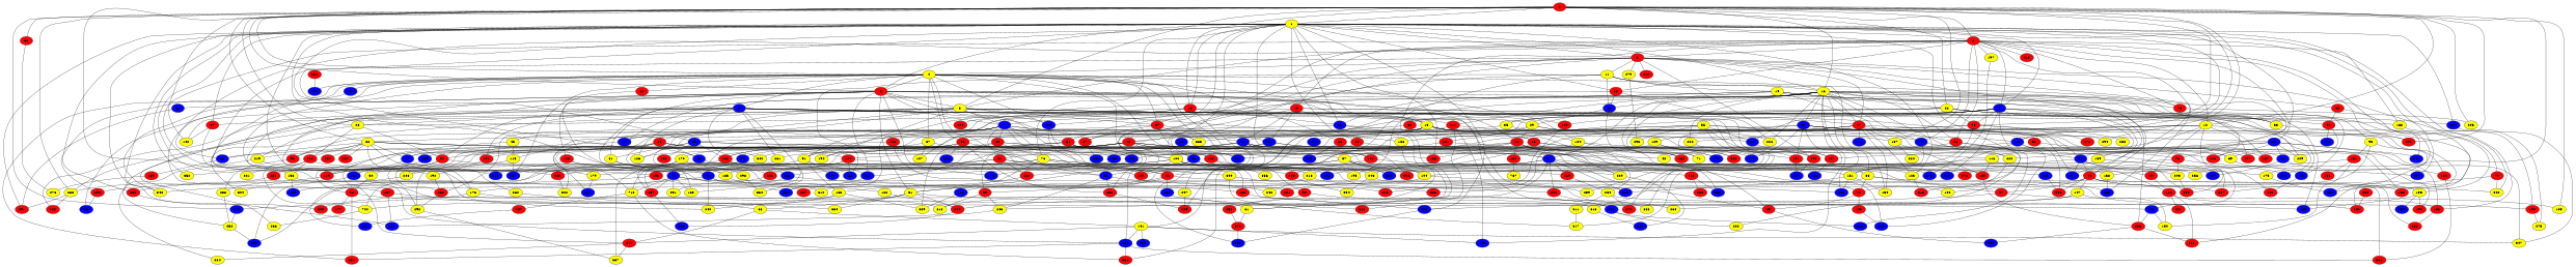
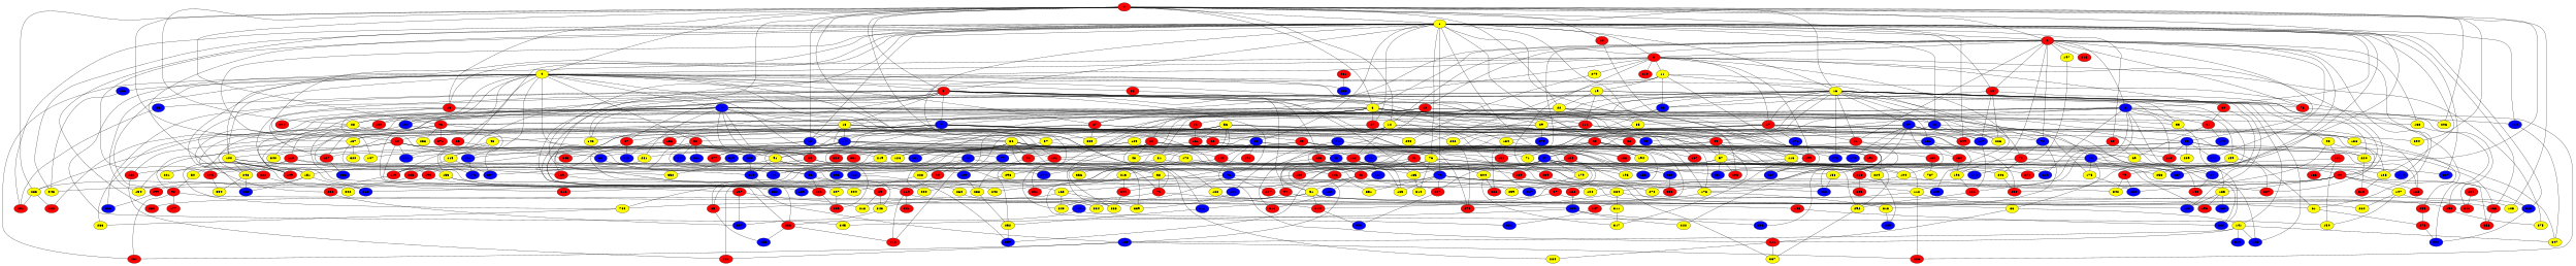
  graph {
    node [fillcolor=red style=filled]
    1 [fillcolor=yellow]
    0
    2
    4 [fillcolor=yellow]
    5
    6 [fillcolor=yellow]
    12 [fillcolor=yellow]
    15 [fillcolor=blue]
    16 [fillcolor=yellow]
    18
    22 [fillcolor=yellow]
    28 [fillcolor=yellow]
    36 [fillcolor=yellow]
    65
    66 [fillcolor=yellow]
    98
    105 [fillcolor=yellow]
    137 [fillcolor=yellow]
    142 [fillcolor=yellow]
    206 [fillcolor=yellow]
    212 [fillcolor=blue]
    249
    256 [fillcolor=yellow]
    283 [fillcolor=yellow]
    294 [fillcolor=yellow]
    3
    8 [fillcolor=blue]
    23 [fillcolor=blue]
    24
    27
    40
    60
    63 [fillcolor=blue]
    64
    68 [fillcolor=blue]
    72
    74 [fillcolor=blue]
    76 [fillcolor=yellow]
    79
    116 [fillcolor=yellow]
    125 [fillcolor=yellow]
    133
    138
    153 [fillcolor=yellow]
    224 [fillcolor=blue]
    236
    280
    291
    295
    296
    323 [fillcolor=blue]
    327 [fillcolor=blue]
    348 [fillcolor=yellow]
    352 [fillcolor=yellow]
    10
    21
    61 [fillcolor=yellow]
    67
    70 [fillcolor=blue]
    78
    80 [fillcolor=blue]
    83 [fillcolor=blue]
    168 [fillcolor=yellow]
    192 [fillcolor=yellow]
    197 [fillcolor=yellow]
    214 [fillcolor=blue]
    215
    287 [fillcolor=blue]
    341 [fillcolor=blue]
    100 [fillcolor=yellow]
    9 [fillcolor=blue]
    25
    37 [fillcolor=yellow]
    45
    53
    57 [fillcolor=yellow]
    58 [fillcolor=blue]
    82
    102 [fillcolor=blue]
    154 [fillcolor=yellow]
    157
    180
    181 [fillcolor=blue]
    231
    240 [fillcolor=yellow]
+   245 [fillcolor=yellow]
    282
    286 [fillcolor=blue]
    299
    303 [fillcolor=blue]
    333 [fillcolor=blue]
    357 [fillcolor=blue]
    7 [fillcolor=blue]
    13 [fillcolor=yellow]
    29 [fillcolor=yellow]
    33 [fillcolor=yellow]
    51 [fillcolor=yellow]
    88 [fillcolor=blue]
    96 [fillcolor=blue]
    123
    134 [fillcolor=yellow]
    176 [fillcolor=blue]
    178 [fillcolor=yellow]
    193
    270
    306 [fillcolor=blue]
    314 [fillcolor=blue]
    343 [fillcolor=blue]
    17
    199
    20
    39 [fillcolor=blue]
    126 [fillcolor=yellow]
    136 [fillcolor=yellow]
    194 [fillcolor=yellow]
    217 [fillcolor=blue]
    252 [fillcolor=yellow]
    304 [fillcolor=yellow]
    48 [fillcolor=yellow]
    94
    162
    202 [fillcolor=yellow]
    250
    277
    34
    151 [fillcolor=yellow]
    350
    84 [fillcolor=blue]
    26 [fillcolor=blue]
    71 [fillcolor=yellow]
    38 [fillcolor=yellow]
    47 [fillcolor=blue]
    59 [fillcolor=blue]
    81 [fillcolor=yellow]
    95 [fillcolor=yellow]
    141 [fillcolor=yellow]
    145 [fillcolor=blue]
    172 [fillcolor=blue]
    220 [fillcolor=yellow]
    223
    226 [fillcolor=yellow]
    265 [fillcolor=blue]
    288 [fillcolor=yellow]
    346
    101
    107 [fillcolor=yellow]
    127
    204
    335 [fillcolor=yellow]
    35 [fillcolor=yellow]
    209 [fillcolor=yellow]
    110
    42
    77 [fillcolor=blue]
    93
    122 [fillcolor=yellow]
    143
    260 [fillcolor=yellow]
    324
    331
    278 [fillcolor=yellow]
    211
    152 [fillcolor=blue]
    149
    258 [fillcolor=yellow]
    271
    139
    320 [fillcolor=yellow]
    322
    11 [fillcolor=yellow]
    30
    44
    179 [fillcolor=yellow]
    210
    253
    275 [fillcolor=yellow]
    279 [fillcolor=yellow]
    338 [fillcolor=blue]
    90 [fillcolor=blue]
    31
    32
    113
    159 [fillcolor=yellow]
    232
    262 [fillcolor=blue]
    319 [fillcolor=blue]
    326
    62
    117 [fillcolor=blue]
    46 [fillcolor=blue]
    124
    292 [fillcolor=yellow]
    41
    99
    186 [fillcolor=blue]
    196
    207
-   112 [fillcolor=yellow label=712]
+   112 [fillcolor=yellow]
    69 [fillcolor=yellow]
    146 [fillcolor=blue]
    340 [fillcolor=yellow]
    208 [fillcolor=blue]
    89
    104 [fillcolor=yellow]
    188
    198
    85
    148
    183 [fillcolor=blue]
    342 [fillcolor=yellow]
    165 [fillcolor=yellow]
    237
    351 [fillcolor=yellow]
    263 [fillcolor=blue]
    272
    300 [fillcolor=yellow]
    310 [fillcolor=yellow]
    359 [fillcolor=blue]
    254 [fillcolor=blue]
    317 [fillcolor=yellow]
    315
    358
    169 [fillcolor=blue]
    347 [fillcolor=yellow]
    307 [fillcolor=blue]
    354 [fillcolor=yellow]
    14 [fillcolor=blue]
    121 [fillcolor=blue]
    167
    308 [fillcolor=blue]
    273
    87
    73
    313 [fillcolor=yellow]
    86 [fillcolor=blue]
    239
    190
    276 [fillcolor=blue]
    43 [fillcolor=yellow]
    49
    91 [fillcolor=yellow]
    103 [fillcolor=blue]
    115 [fillcolor=yellow]
    195 [fillcolor=yellow]
    251 [fillcolor=blue]
    19 [fillcolor=yellow]
    155 [fillcolor=blue]
    171 [fillcolor=blue]
    135 [fillcolor=yellow]
    97
    108 [fillcolor=yellow]
    147 [fillcolor=yellow]
    189
    248 [fillcolor=yellow]
    109 [fillcolor=blue]
    267 [fillcolor=blue]
    309
    293 [fillcolor=yellow]
    111
    175 [fillcolor=yellow]
    184
    191
    216 [fillcolor=blue]
    219 [fillcolor=yellow]
    266 [fillcolor=yellow]
    281 [fillcolor=yellow]
    330 [fillcolor=yellow]
    345
    229 [fillcolor=yellow]
    130
    234 [fillcolor=yellow]
    54 [fillcolor=blue]
    114
    336 [fillcolor=blue]
    339 [fillcolor=yellow]
    160
    243 [fillcolor=yellow]
    259 [fillcolor=yellow]
    185 [fillcolor=yellow]
    285 [fillcolor=blue]
    218 [fillcolor=yellow]
    312
    302 [fillcolor=yellow]
    52
    92
    156
    182
    246
    257 [fillcolor=blue]
    274 [fillcolor=blue]
    318
    n292 [fillcolor=yellow label=744]
    344
    334 [fillcolor=yellow]
    132
    321 [fillcolor=blue]
    164
    328
    332 [fillcolor=blue]
    201
    255
    119
    228 [fillcolor=yellow]
    290 [fillcolor=blue]
    163 [fillcolor=yellow]
    150 [fillcolor=yellow]
    173 [fillcolor=blue]
    161
    227
    297 [fillcolor=yellow]
    329 [fillcolor=blue]
    50 [fillcolor=yellow]
    140
    316
    305 [fillcolor=blue]
    284 [fillcolor=yellow]
    235 [fillcolor=blue]
    222 [fillcolor=yellow]
    120 [fillcolor=blue]
    203 [fillcolor=yellow]
    225
    174 [fillcolor=blue]
    177
    170 [fillcolor=yellow]
    242 [fillcolor=yellow]
    301
    118
    244
    129 [fillcolor=yellow]
    298 [fillcolor=yellow]
    131
    325 [fillcolor=blue]
    353 [fillcolor=blue]
    238 [fillcolor=yellow]
    268 [fillcolor=blue]
    247
    264 [fillcolor=yellow]
    200 [fillcolor=blue]
    158 [fillcolor=yellow]
    221 [fillcolor=yellow]
    289 [fillcolor=blue]
    269 [fillcolor=blue]
    337 [fillcolor=yellow]
    356 [fillcolor=yellow]
    349 [fillcolor=blue]
    n346 [fillcolor=yellow label=787]
    311 [fillcolor=yellow]
    205
    355 [fillcolor=blue]
    241
    55 [fillcolor=blue]
    106 [fillcolor=blue]
    56 [fillcolor=yellow]
    166
    213 [fillcolor=yellow]
    230
    261
    1 -- 2
    1 -- 5
    1 -- 15
    1 -- 16
    1 -- 18
    1 -- 3
    1 -- 8
    1 -- 23
    1 -- 24
    1 -- 27
    1 -- 40
    1 -- 60
    1 -- 63
    1 -- 64
    1 -- 68
    1 -- 72
    1 -- 74
    1 -- 76
    1 -- 79
    1 -- 116
    1 -- 125
    1 -- 133
    1 -- 138
    1 -- 153
    1 -- 224
    1 -- 236
    1 -- 280
    1 -- 291
    1 -- 295
    1 -- 296
    1 -- 323
    1 -- 327
    1 -- 348
    1 -- 352
    0 -- 1
    0 -- 2
    0 -- 4
    0 -- 5
    0 -- 6
    0 -- 12
    0 -- 15
    0 -- 16
    0 -- 18
    0 -- 22
    0 -- 28
    0 -- 36
    0 -- 65
    0 -- 66
    0 -- 98
    0 -- 105
    0 -- 137
    0 -- 142
    0 -- 206
    0 -- 212
    0 -- 249
    0 -- 256
    0 -- 283
    0 -- 294
    2 -- 6
    2 -- 12
    2 -- 3
    2 -- 8
    2 -- 24
    2 -- 10
    2 -- 21
    2 -- 61
    2 -- 67
    2 -- 70
    2 -- 78
    2 -- 80
    2 -- 83
    2 -- 168
    2 -- 192
    2 -- 197
    2 -- 214
    2 -- 215
    2 -- 287
    2 -- 341
    4 -- 5
    4 -- 67
    4 -- 100
    4 -- 9
    4 -- 25
    4 -- 37
    4 -- 45
    4 -- 53
    4 -- 57
    4 -- 58
    4 -- 82
    4 -- 102
    4 -- 154
    4 -- 157
    4 -- 180
    4 -- 181
    4 -- 231
    4 -- 240
+   4 -- 245
    4 -- 282
    4 -- 286
    4 -- 299
    4 -- 303
    4 -- 333
    4 -- 357
    5 -- 6
    5 -- 142
    5 -- 7
    5 -- 13
    5 -- 29
    5 -- 33
    5 -- 51
    5 -- 88
    5 -- 96
    5 -- 123
    5 -- 134
    5 -- 176
    5 -- 178
    5 -- 193
    5 -- 270
    5 -- 306
    5 -- 314
    5 -- 343
    6 -- 27
    6 -- 67
    6 -- 168
    6 -- 102
    6 -- 7
    6 -- 17
    6 -- 199
    6 -- 20
    6 -- 39
    6 -- 126
    6 -- 136
    6 -- 194
    6 -- 217
    6 -- 252
    6 -- 304
    12 -- 249
    12 -- 37
    12 -- 48
    12 -- 94
    12 -- 162
    12 -- 202
    12 -- 250
    12 -- 277
    15 -- 277
    15 -- 34
    15 -- 151
    15 -- 350
    16 -- 23
    16 -- 21
    16 -- 70
    16 -- 78
    16 -- 33
    16 -- 17
    16 -- 202
    16 -- 84
    16 -- 26
    16 -- 71
    16 -- 38
    16 -- 47
    16 -- 59
    16 -- 81
    16 -- 95
    16 -- 141
    16 -- 145
    16 -- 172
    16 -- 220
    16 -- 223
    16 -- 226
    16 -- 265
-   16 -- 213
+   16 -- 288
    16 -- 346
    18 -- 36
    18 -- 23
    18 -- 101
    18 -- 107
    18 -- 127
    18 -- 204
    22 -- 98
    22 -- 224
    22 -- 180
    22 -- 33
    22 -- 335
    22 -- 35
    22 -- 209
    28 -- 283
    28 -- 34
    28 -- 110
    36 -- 83
    36 -- 47
    36 -- 110
    36 -- 42
    36 -- 77
    36 -- 93
    36 -- 122
    36 -- 143
    36 -- 260
    36 -- 324
    36 -- 331
    65 -- 278
    66 -- 141
    66 -- 211
    98 -- 151
    98 -- 152
    98 -- 149
    98 -- 258
    98 -- 271
    137 -- 139
    137 -- 320
    212 -- 252
    283 -- 291
    283 -- 322
    3 -- 4
    3 -- 100
    3 -- 7
    3 -- 17
    3 -- 199
    3 -- 11
    3 -- 30
    3 -- 44
    3 -- 179
    3 -- 210
    3 -- 253
    3 -- 275
    3 -- 279
    3 -- 338
    8 -- 98
    8 -- 45
    8 -- 39
    8 -- 35
    8 -- 90
    8 -- 31
    8 -- 32
    8 -- 113
    8 -- 159
    8 -- 232
    8 -- 262
    8 -- 319
    8 -- 326
    23 -- 61
    23 -- 62
    23 -- 117
    24 -- 26
    24 -- 226
    24 -- 44
    24 -- 117
    27 -- 142
    27 -- 178
    40 -- 194
    40 -- 47
    40 -- 262
    40 -- 46
    40 -- 124
    40 -- 292
    40 -- 41
    40 -- 99
    40 -- 186
    40 -- 196
    40 -- 207
    60 -- 112
    60 -- 69
    63 -- 146
    64 -- 72
    64 -- 83
    64 -- 100
    64 -- 340
    64 -- 208
    64 -- 89
    64 -- 104
    68 -- 162
    68 -- 81
    68 -- 143
    68 -- 211
    68 -- 188
    68 -- 198
    72 -- 85
    72 -- 148
    74 -- 348
    74 -- 112
    74 -- 183
    74 -- 342
    74 -- 165
    74 -- 237
    74 -- 351
    76 -- 125
    76 -- 263
    76 -- 272
    76 -- 300
    76 -- 310
    76 -- 359
    79 -- 342
    79 -- 254
    116 -- 214
    116 -- 139
    116 -- 317
    125 -- 315
    133 -- 358
    153 -- 186
    153 -- 169
    224 -- 347
    236 -- 307
    295 -- 354
    323 -- 333
    10 -- 28
    10 -- 13
    10 -- 51
    10 -- 188
    10 -- 14
    10 -- 121
    10 -- 167
    21 -- 39
    21 -- 126
    21 -- 308
    61 -- 273
    67 -- 181
    67 -- 335
    67 -- 117
    67 -- 121
    67 -- 87
    70 -- 73
    70 -- 313
    78 -- 206
    80 -- 341
    80 -- 220
    80 -- 127
    80 -- 209
    80 -- 113
    80 -- 347
    80 -- 86
    83 -- 239
    168 -- 190
    192 -- 232
    197 -- 276
    100 -- 282
    100 -- 151
    100 -- 149
    100 -- 189
    100 -- 248
    100 -- 109
    9 -- 28
    9 -- 13
    9 -- 126
    9 -- 34
    9 -- 84
    9 -- 322
    9 -- 340
    9 -- 14
    9 -- 111
    9 -- 175
    9 -- 184
    9 -- 191
    9 -- 216
    9 -- 219
    9 -- 266
    9 -- 281
    9 -- 330
    25 -- 208
    25 -- 345
    37 -- 107
    37 -- 77
    37 -- 229
    45 -- 138
    45 -- 57
    45 -- 69
    45 -- 281
    45 -- 229
    45 -- 130
    45 -- 234
    53 -- 253
    53 -- 91
    53 -- 54
    53 -- 114
    53 -- 336
    53 -- 339
    57 -- 256
    57 -- 296
    57 -- 193
    57 -- 104
    57 -- 251
    57 -- 160
    58 -- 253
    58 -- 243
    58 -- 259
    82 -- 185
    102 -- 149
    102 -- 285
    157 -- 307
    157 -- 218
    180 -- 312
    282 -- 302
    286 -- 348
    299 -- 306
    7 -- 64
    7 -- 68
    7 -- 58
    7 -- 335
    7 -- 90
    7 -- 263
    7 -- 43
    7 -- 49
    7 -- 91
    7 -- 103
    7 -- 115
    7 -- 195
    7 -- 251
    13 -- 15
    13 -- 62
    13 -- 46
    13 -- 14
    13 -- 52
    13 -- 92
    13 -- 156
    13 -- 182
    13 -- 246
    13 -- 257
    29 -- 70
    29 -- 45
    29 -- 53
    29 -- 274
    29 -- 318
    33 -- 135
    51 -- 66
    51 -- 61
    51 -- n292
    51 -- 344
    51 -- 334
    88 -- 291
    96 -- 240
    96 -- 207
    96 -- 169
    96 -- 132
    123 -- 165
    123 -- 185
    123 -- 321
    134 -- 191
    134 -- 164
    134 -- 328
    178 -- 212
    178 -- 313
    193 -- 299
    193 -- 332
    314 -- 332
    17 -- 137
    17 -- 294
    17 -- 125
    17 -- 21
    17 -- 154
    17 -- 136
    17 -- 162
    17 -- 93
    17 -- 171
    199 -- 267
    20 -- 63
    20 -- 48
    20 -- 124
    20 -- 112
    20 -- 219
    20 -- 302
    20 -- 132
    20 -- 201
    39 -- 287
    39 -- 250
    39 -- 44
    39 -- 251
    39 -- 175
    136 -- 255
    252 -- 359
    94 -- 114
    162 -- 338
    162 -- 165
    162 -- 225
    202 -- 270
    34 -- 38
    34 -- 292
    34 -- 50
    151 -- 154
    151 -- 265
    151 -- 216
    84 -- 140
    26 -- 29
    26 -- 164
    38 -- 72
    38 -- 97
    38 -- 201
    38 -- 301
    47 -- 179
    47 -- 319
    47 -- 85
    47 -- 195
    47 -- 189
    47 -- 216
    47 -- 344
    47 -- 118
    47 -- 244
    59 -- 249
    59 -- 80
    59 -- 104
    59 -- 86
    59 -- 191
    59 -- 259
    59 -- 140
    59 -- 174
    59 -- 129
    81 -- 96
    81 -- 298
    95 -- 254
    95 -- 227
    95 -- 131
    141 -- 145
    141 -- 211
    141 -- 186
    141 -- 347
    141 -- 325
    220 -- 315
    223 -- 318
    223 -- 353
    101 -- 295
    101 -- 276
    127 -- 268
    35 -- 40
    35 -- 134
    110 -- 153
    110 -- n292
    110 -- 158
    110 -- 221
    42 -- 51
    42 -- 89
    42 -- 108
    42 -- 120
    77 -- 109
    93 -- 238
    122 -- 344
    143 -- 203
    143 -- 356
    260 -- 334
    211 -- 284
    211 -- 337
    152 -- 176
    139 -- 223
    11 -- 16
    11 -- 26
    11 -- 42
    11 -- 87
    11 -- 73
    11 -- 19
    11 -- 155
    30 -- 31
    30 -- 342
    44 -- 350
    44 -- 188
    44 -- 358
    44 -- 135
    44 -- 97
    44 -- 108
    44 -- 147
    179 -- 217
    253 -- 309
    279 -- 293
    90 -- 116
    31 -- 69
    31 -- 173
    32 -- 91
    32 -- 161
    159 -- 272
    159 -- 227
    232 -- 292
    62 -- 172
    62 -- 146
    62 -- 85
    62 -- 174
    117 -- 232
    46 -- 323
    46 -- 58
    46 -- 94
    46 -- 228
    124 -- 237
    124 -- 155
    124 -- 246
    124 -- 264
    292 -- 337
    41 -- 74
    41 -- 42
    41 -- 229
    41 -- 160
    41 -- n292
    99 -- 218
    99 -- 200
    186 -- 231
    186 -- 326
    186 -- 301
    112 -- 326
    112 -- 190
    112 -- 247
    69 -- 84
    89 -- 243
    89 -- 218
    104 -- 178
    104 -- 227
    85 -- 353
    148 -- 262
    237 -- 355
    263 -- 359
    263 -- 312
    300 -- 317
    300 -- 328
    14 -- 71
    14 -- 101
    14 -- 77
    14 -- 139
    14 -- 285
    14 -- 164
    14 -- 297
    14 -- 329
    121 -- 133
    121 -- 184
    121 -- 285
    121 -- 235
    273 -- 333
    87 -- 343
    87 -- 152
    73 -- 327
    73 -- 185
    73 -- 203
    313 -- 349
    86 -- 182
    86 -- 257
    239 -- 278
    190 -- 275
    43 -- 115
    43 -- 119
    49 -- 76
    49 -- 220
    49 -- 113
    49 -- 228
    49 -- 290
    91 -- 314
    91 -- 119
    91 -- 290
    91 -- 163
    103 -- 223
    103 -- 150
    115 -- 357
    115 -- 119
    19 -- 22
    19 -- 78
    19 -- 102
    19 -- 183
    19 -- 111
    19 -- 332
    19 -- 222
    135 -- 196
    135 -- 183
    135 -- 269
    97 -- 105
    97 -- 243
    147 -- 323
    147 -- 150
    147 -- 264
    189 -- 234
    248 -- 265
    248 -- 354
    109 -- 238
    111 -- 145
    111 -- 226
    111 -- 309
    111 -- 316
    175 -- 254
    184 -- 192
    191 -- 267
    219 -- 305
    219 -- 284
    281 -- 357
    229 -- 349
    130 -- n346
    234 -- 270
    234 -- 346
    234 -- 311
    54 -- 305
    114 -- 133
    114 -- 318
    114 -- 241
    160 -- 163
    243 -- 307
    185 -- 310
    285 -- 314
    52 -- 167
    92 -- 231
    92 -- 103
    92 -- 177
    156 -- 170
    156 -- 242
    182 -- 301
    246 -- 351
    n292 -- 266
    344 -- 355
    132 -- 200
    255 -- 273
    119 -- 236
    228 -- 304
    163 -- 280
    163 -- 240
    163 -- 339
    161 -- 181
    161 -- 289
    297 -- 309
    329 -- 352
    50 -- 92
    120 -- 316
    203 -- 250
    225 -- 283
    170 -- 237
    170 -- 337
    170 -- 213
    118 -- 235
    118 -- 205
    244 -- 288
    129 -- 199
    129 -- 208
    129 -- 345
    298 -- 330
    131 -- 150
    131 -- 158
    131 -- 166
    238 -- 252
    247 -- 321
+   200 -- 245
    200 -- 308
    200 -- 222
    158 -- 338
    289 -- 350
    311 -- 317
    55 -- 138
    55 -- 106
    106 -- 339
    56 -- 137
    56 -- 287
    56 -- 288
    56 -- 101
    56 -- 127
    56 -- 90
    56 -- 248
    56 -- 293
    56 -- 161
    213 -- 242
    213 -- 244
    230 -- 346
    261 -- 303
  }
